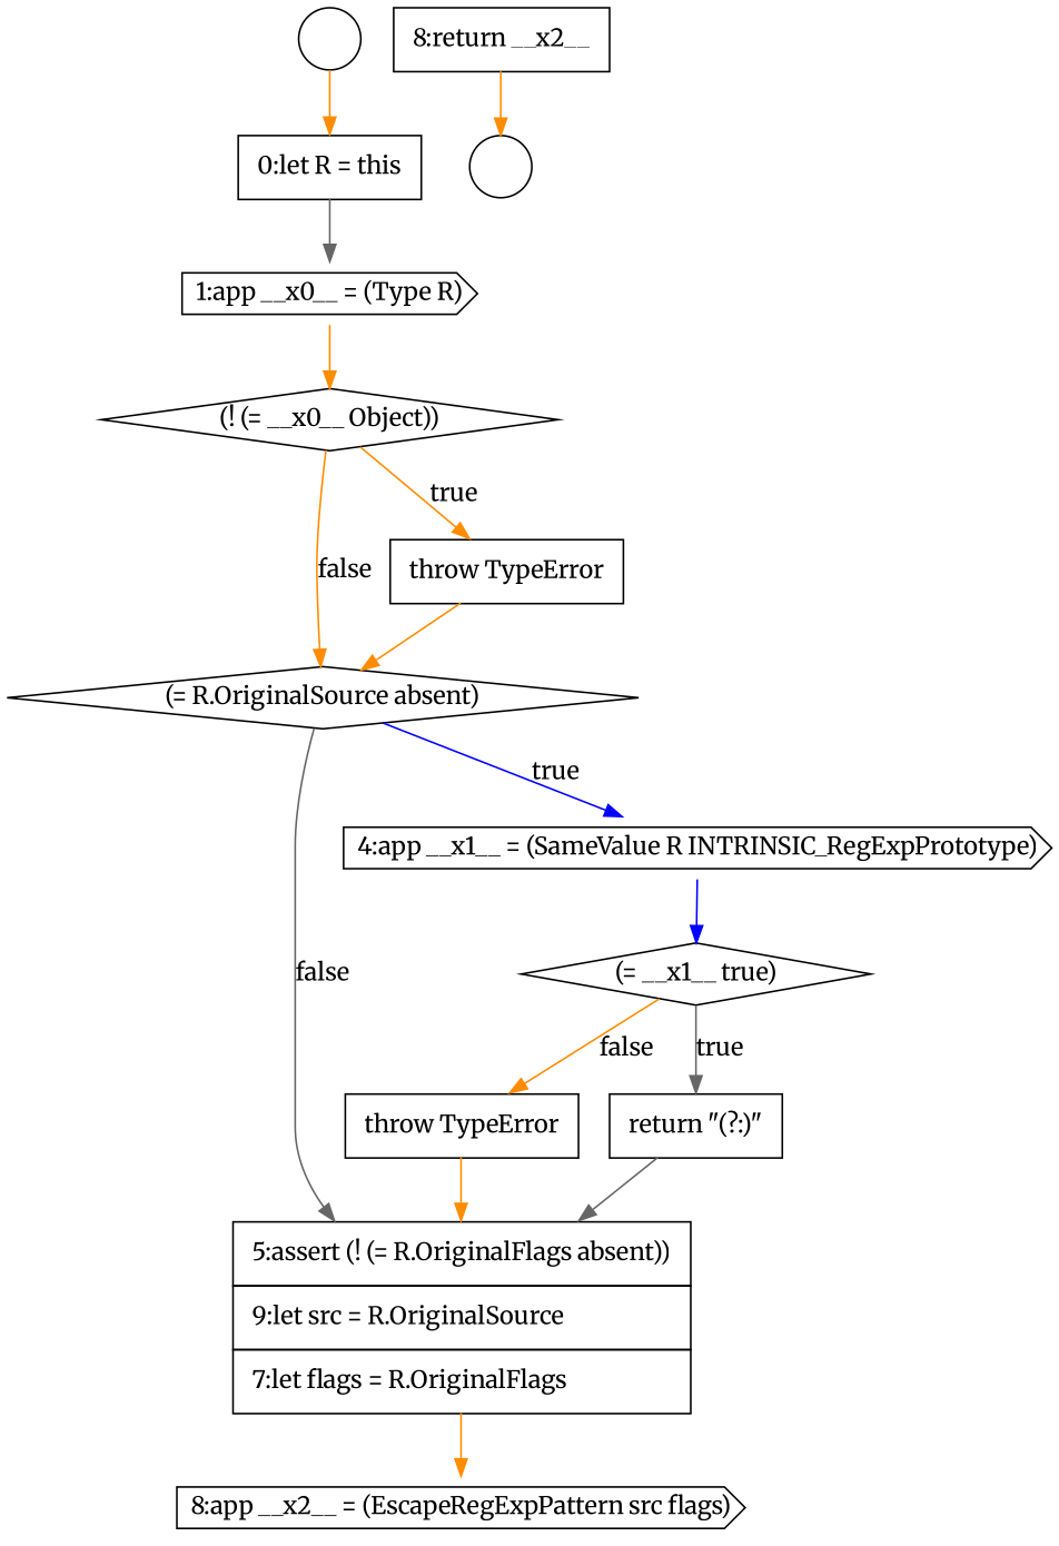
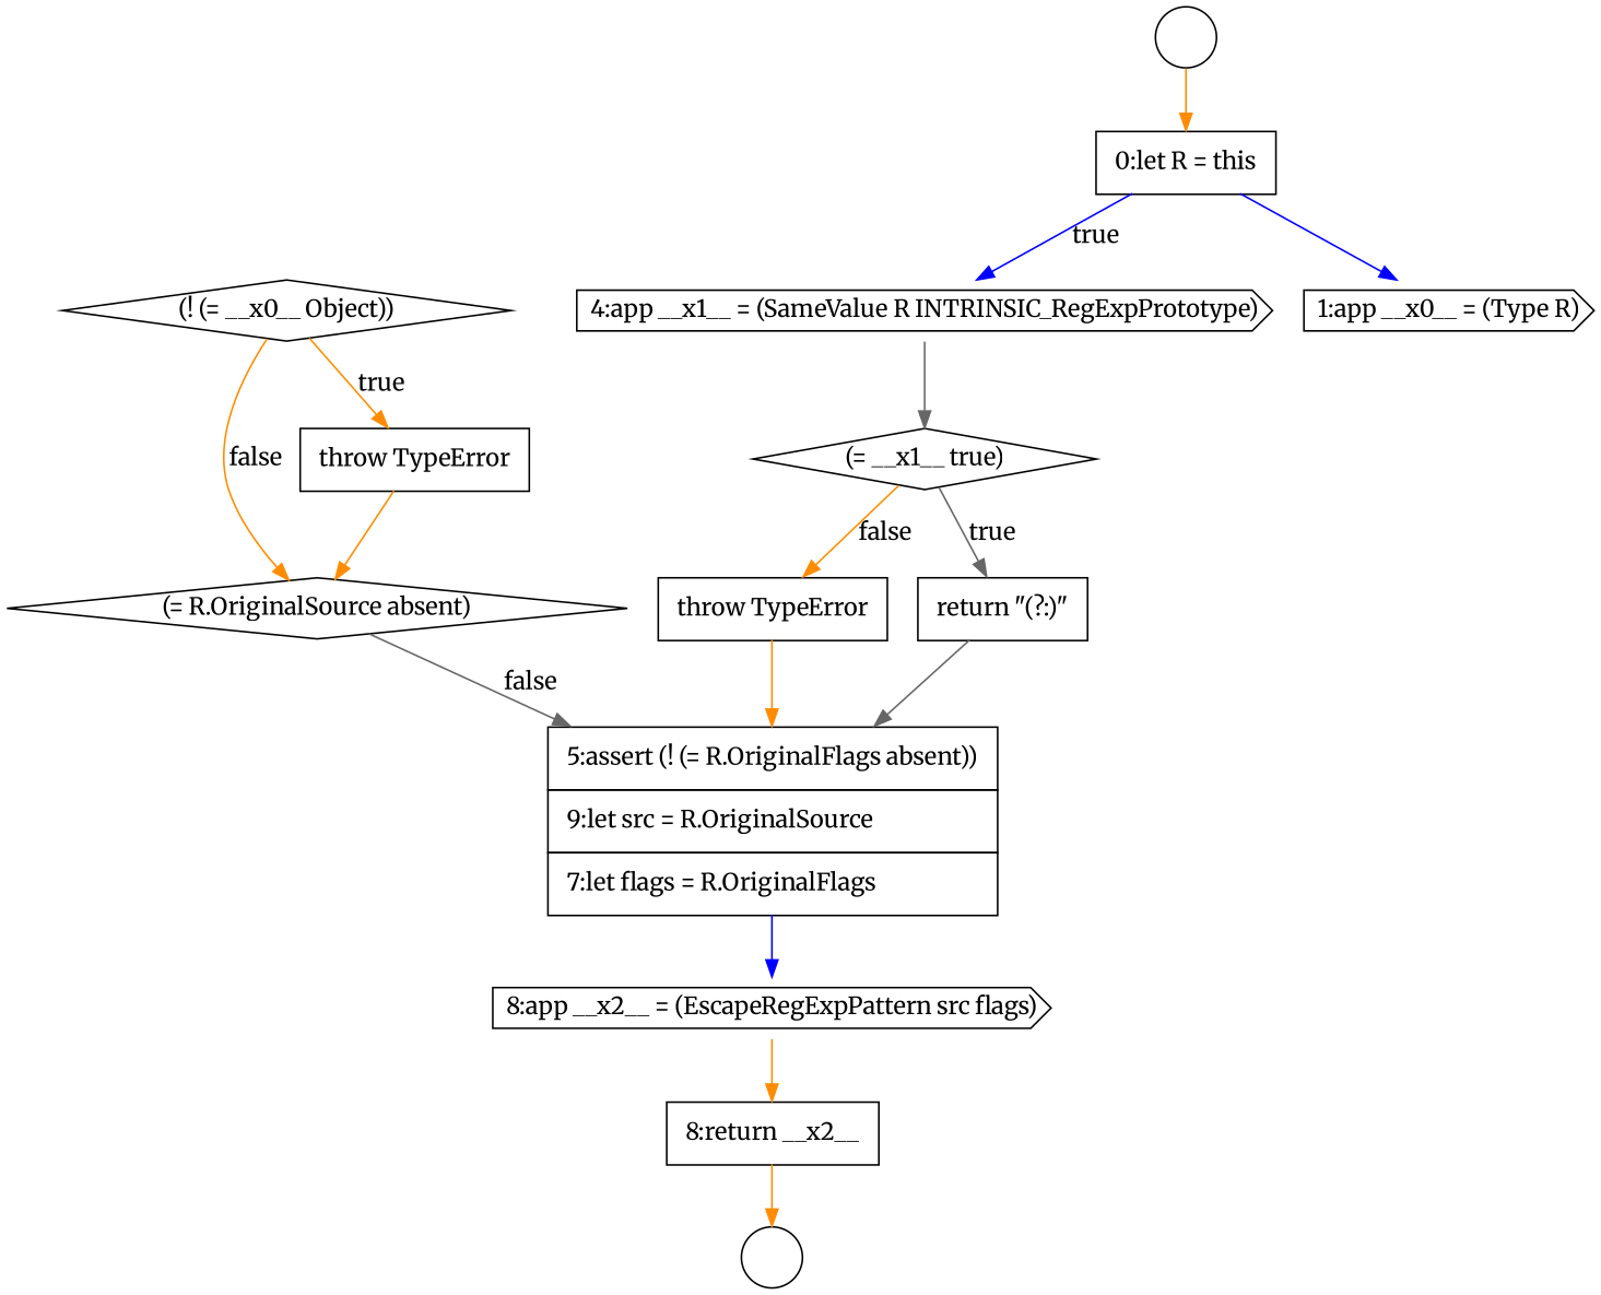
  digraph {
    fontname=Merriweather
    node [color=black fillcolor=white fontname=Merriweather shape=none style=filled]
    edge [color=darkorange fontname=Merriweather]
    n1 [label=<<font color="black">     <table border="0" cellborder="1" cellspacing="0" cellpadding="10">       <tr><td align="left">throw TypeError</td></tr>     </table>   </font>> margin=0]
    n2 [label=<<font color="black">     <table border="0" cellborder="1" cellspacing="0" cellpadding="10">       <tr><td align="left">5:assert (! (= R.OriginalFlags absent))</td></tr>       <tr><td align="left">9:let src = R.OriginalSource</td></tr>       <tr><td align="left">7:let flags = R.OriginalFlags</td></tr>     </table>   </font>> margin=0]
    n3 [label=<<font color="black">8:app __x2__ = (EscapeRegExpPattern src flags)</font>> shape=cds]
    n4 [label=<<font color="black">(= R.OriginalSource absent)</font>> shape=diamond]
    n5 [label=<<font color="black">4:app __x1__ = (SameValue R INTRINSIC_RegExpPrototype)</font>> shape=cds]
    n6 [label=<<font color="black">(= __x1__ true)</font>> shape=diamond]
    n7 [label=<<font color="black">     <table border="0" cellborder="1" cellspacing="0" cellpadding="10">       <tr><td align="left">8:return __x2__</td></tr>     </table>   </font>> margin=0]
    n8 [label=" " shape=circle]
    n9 [label=<<font color="black">     <table border="0" cellborder="1" cellspacing="0" cellpadding="10">       <tr><td align="left">return &quot;(?:)&quot;</td></tr>     </table>   </font>> margin=0]
    n10 [label=<<font color="black">     <table border="0" cellborder="1" cellspacing="0" cellpadding="10">       <tr><td align="left">throw TypeError</td></tr>     </table>   </font>> margin=0]
    n11 [label=<<font color="black">(! (= __x0__ Object))</font>> shape=diamond]
    n12 [label=<<font color="black">     <table border="0" cellborder="1" cellspacing="0" cellpadding="10">       <tr><td align="left">0:let R = this</td></tr>     </table>   </font>> margin=0]
    n13 [label=<<font color="black">1:app __x0__ = (Type R)</font>> shape=cds]
    n14 [label=" " shape=circle]
    n1 -> n2
-   n2 -> n3
+   n2 -> n3 [color=blue]
+   n3 -> n7
    n4 -> n2 [color=gray40 label=<<font color="black">false</font>>]
-   n4 -> n5 [color=blue label=<<font color="black">true</font>>]
-   n5 -> n6 [color=blue]
+   n12 -> n5 [color=blue label=<<font color="black">true</font>>]
+   n5 -> n6 [color=gray40]
    n6 -> n1 [label=<<font color="black">false</font>>]
    n6 -> n9 [color=gray40 label=<<font color="black">true</font>>]
    n7 -> n8
    n9 -> n2 [color=gray40]
    n10 -> n4
    n11 -> n4 [label=<<font color="black">false</font>>]
    n11 -> n10 [label=<<font color="black">true</font>>]
-   n12 -> n13 [color=gray40]
-   n13 -> n11
+   n12 -> n13 [color=blue]
    n14 -> n12
  }
